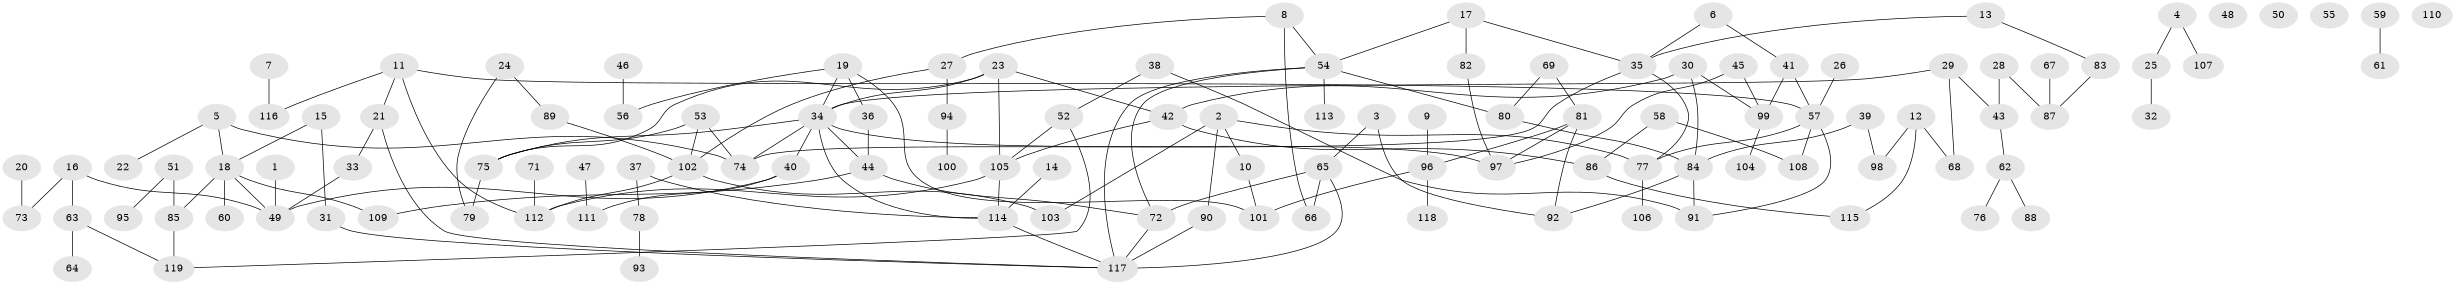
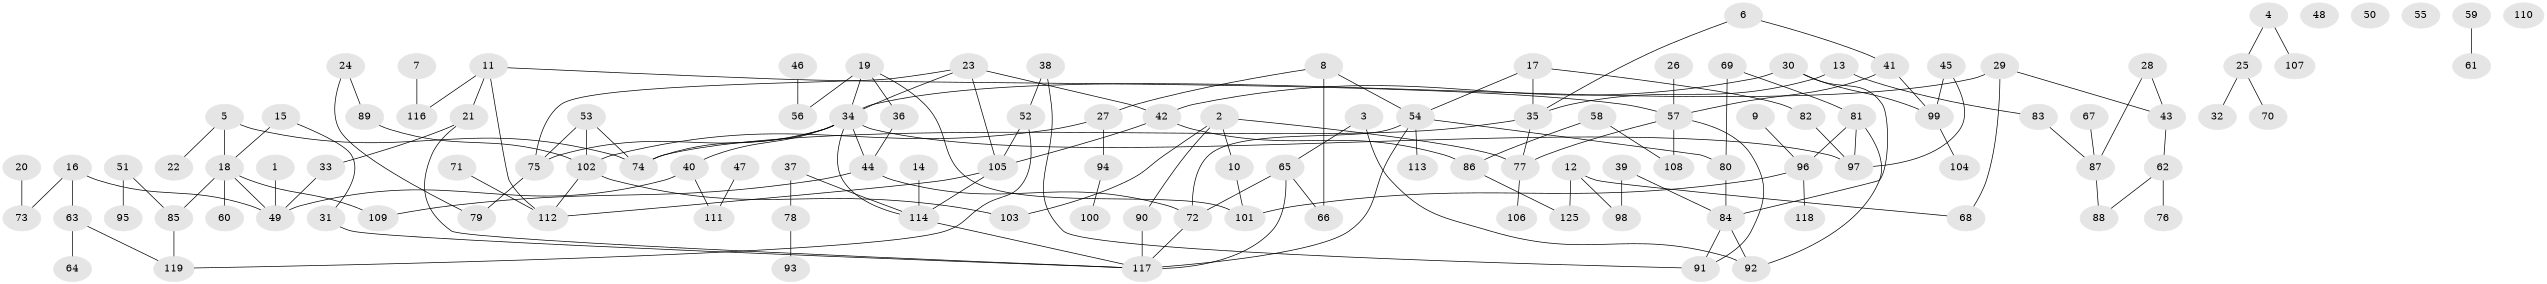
  graph {
    node [color=gray90 style=filled]
    1
    49
    2
    10
    77
    90
    103
    101
    24
    79
    89
    106
    117
    3
    65
    92
    66
    72
    4
    25
    107
    32
+   70
    5
    18
    22
    74
    60
    85
    109
    6
    35
    41
    57
    99
    7
    116
    8
    27
    54
    94
    102
    80
    113
    9
    96
    118
    11
    21
    112
    33
    91
    108
    12
    68
    98
-   115
+   115 [label=125]
    43
    62
    13
    83
    87
    14
    114
    15
    31
    16
    63
    73
    119
    64
    17
    82
    97
    19
    34
    36
    56
    75
    40
    44
    20
    23
    42
    105
    86
    26
    100
    28
    88
    29
    30
    84
    104
    111
    37
    78
    93
    38
    52
    39
    76
    45
    46
    47
    48
    50
    51
    95
    53
    55
    58
    59
    61
    67
    69
    81
    71
    110
    1 -- 49
    2 -- 10
    2 -- 77
    2 -- 90
    2 -- 103
    10 -- 101
    77 -- 106
    90 -- 117
    24 -- 79
    24 -- 89
    89 -- 102
    3 -- 65
    3 -- 92
    65 -- 117
    65 -- 66
    65 -- 72
    72 -- 117
    4 -- 25
    4 -- 107
    25 -- 32
+   25 -- 70
    5 -- 18
    5 -- 22
    5 -- 74
    18 -- 49
    18 -- 60
    18 -- 85
    18 -- 109
    85 -- 119
    6 -- 35
    6 -- 41
    35 -- 77
    35 -- 74
    41 -- 57
    41 -- 99
    57 -- 77
    57 -- 91
    57 -- 108
    99 -- 104
    7 -- 116
    8 -- 66
    8 -- 27
    8 -- 54
    27 -- 94
    27 -- 102
    54 -- 117
    54 -- 72
    54 -- 80
    54 -- 113
    94 -- 100
    102 -- 103
    102 -- 112
    80 -- 84
    9 -- 96
    96 -- 101
    96 -- 118
    11 -- 57
    11 -- 116
    11 -- 21
    11 -- 112
    21 -- 117
    21 -- 33
    33 -- 49
    12 -- 68
    12 -- 98
    12 -- 115
    43 -- 62
    62 -- 88
    62 -- 76
    13 -- 35
    13 -- 83
    83 -- 87
+   87 -- 88
    14 -- 114
    114 -- 117
    15 -- 18
    15 -- 31
    31 -- 117
    16 -- 49
    16 -- 63
    16 -- 73
    63 -- 119
    63 -- 64
    17 -- 35
    17 -- 54
    17 -- 82
    82 -- 97
    19 -- 101
    19 -- 34
    19 -- 36
    19 -- 56
    34 -- 74
    34 -- 114
    34 -- 97
    34 -- 75
    34 -- 40
    34 -- 44
    36 -- 44
    75 -- 79
    40 -- 49
    40 -- 111
    44 -- 72
    44 -- 109
    20 -- 73
    23 -- 34
    23 -- 75
    23 -- 42
    23 -- 105
    42 -- 105
    42 -- 86
    105 -- 112
    105 -- 114
    86 -- 115
    26 -- 57
    28 -- 43
    28 -- 87
    29 -- 68
    29 -- 43
    29 -- 34
    30 -- 99
    30 -- 42
    30 -- 84
    84 -- 92
    84 -- 91
    37 -- 114
    37 -- 78
    78 -- 93
    38 -- 91
    38 -- 52
    52 -- 119
    52 -- 105
    39 -- 98
    39 -- 84
    45 -- 99
    45 -- 97
    46 -- 56
    47 -- 111
    51 -- 85
    51 -- 95
    53 -- 74
    53 -- 102
    53 -- 75
    58 -- 108
    58 -- 86
    59 -- 61
    67 -- 87
    69 -- 80
    69 -- 81
    81 -- 92
    81 -- 96
    81 -- 97
    71 -- 112
  }
